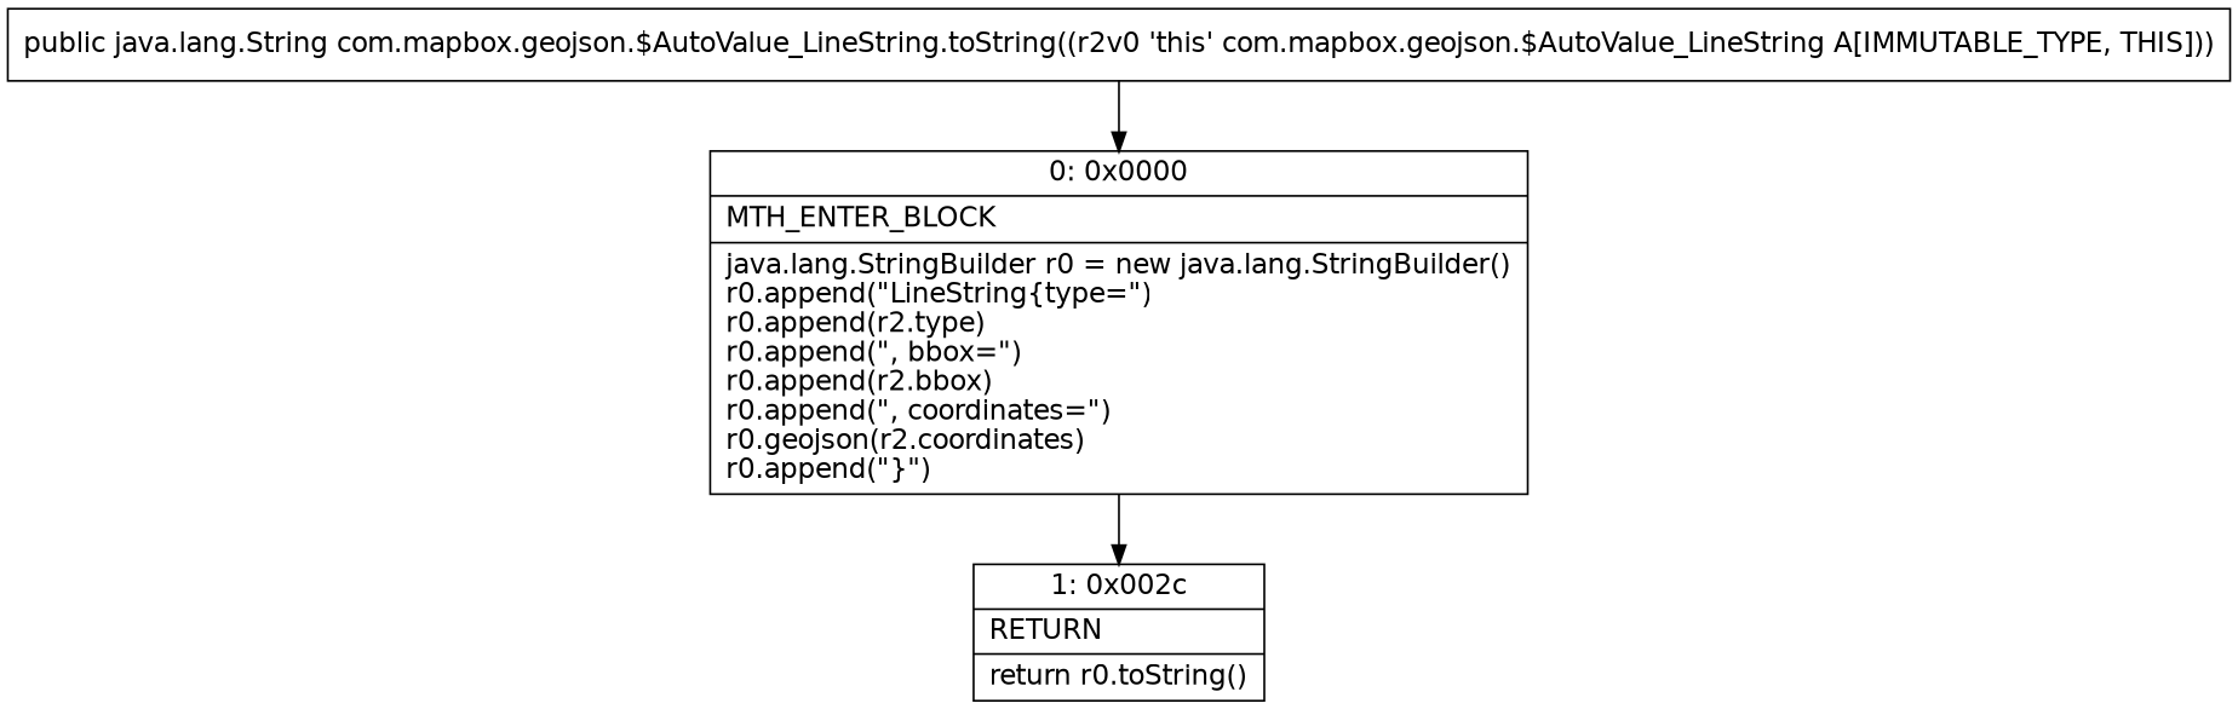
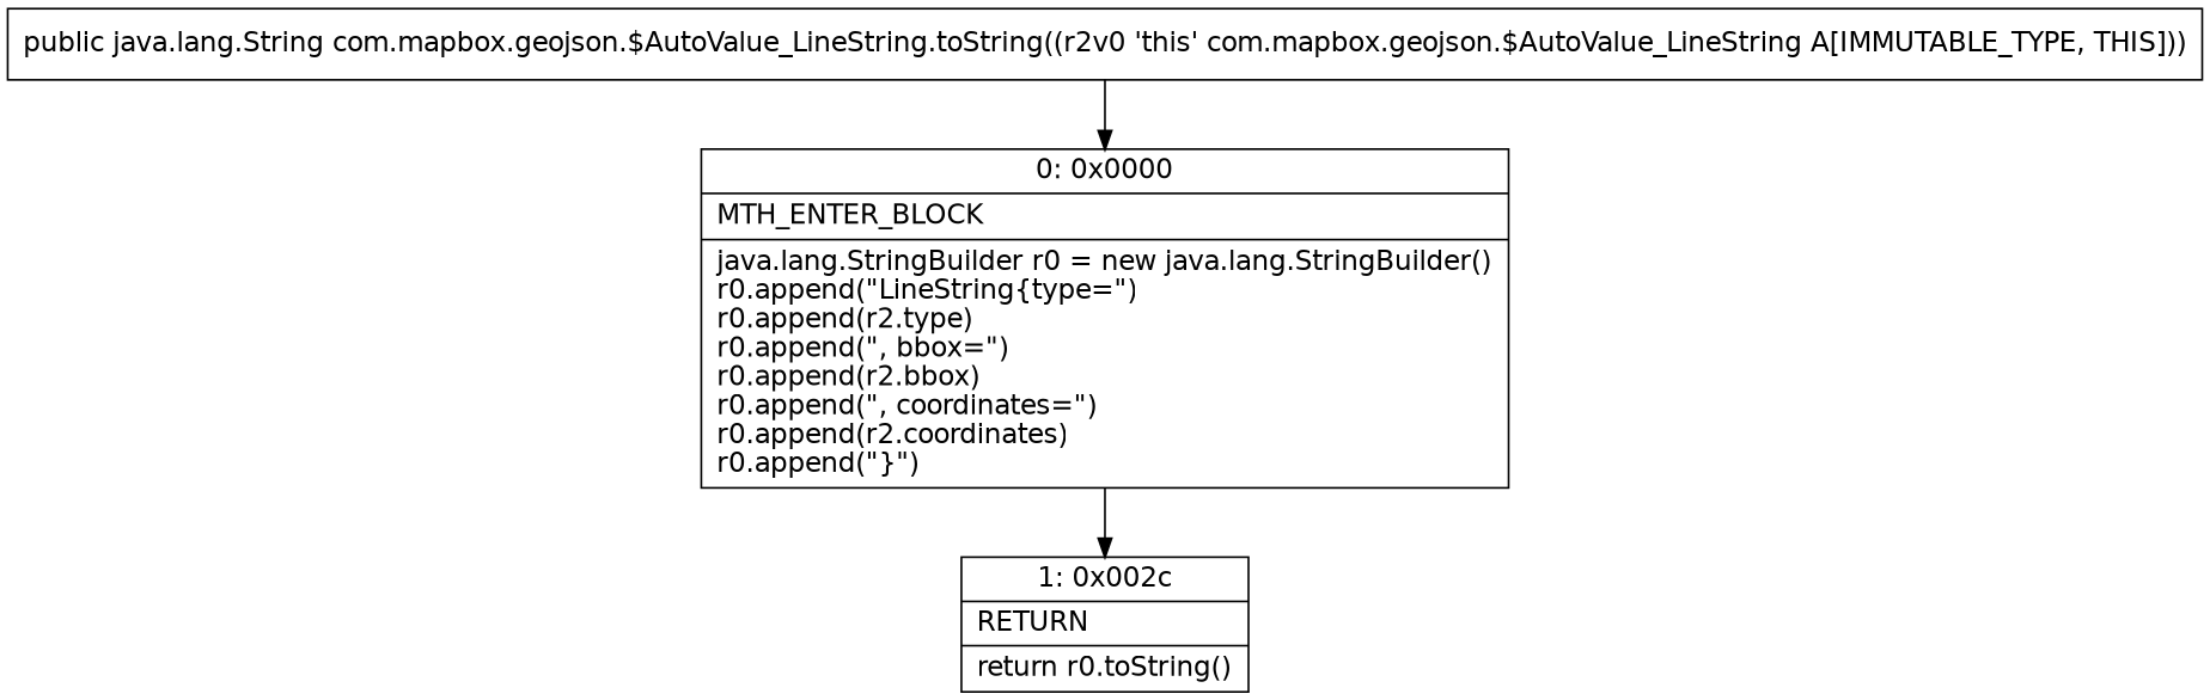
  digraph {
    fontname="DejaVu Sans"
    node [shape=record fontname="DejaVu Sans"]
    edge [fontname="DejaVu Sans"]
-   n1 [label="{0\:\ 0x0000|MTH_ENTER_BLOCK\l|java.lang.StringBuilder r0 = new java.lang.StringBuilder()\lr0.append(\"LineString\{type=\")\lr0.append(r2.type)\lr0.append(\", bbox=\")\lr0.append(r2.bbox)\lr0.append(\", coordinates=\")\lr0.geojson(r2.coordinates)\lr0.append(\"\}\")\l}"]
+   n1 [label="{0\:\ 0x0000|MTH_ENTER_BLOCK\l|java.lang.StringBuilder r0 = new java.lang.StringBuilder()\lr0.append(\"LineString\{type=\")\lr0.append(r2.type)\lr0.append(\", bbox=\")\lr0.append(r2.bbox)\lr0.append(\", coordinates=\")\lr0.append(r2.coordinates)\lr0.append(\"\}\")\l}"]
    n2 [label="{1\:\ 0x002c|RETURN\l|return r0.toString()\l}"]
    n3 [label="{public java.lang.String com.mapbox.geojson.$AutoValue_LineString.toString((r2v0 'this' com.mapbox.geojson.$AutoValue_LineString A[IMMUTABLE_TYPE, THIS])) }"]
    n1 -> n2
    n3 -> n1
  }
